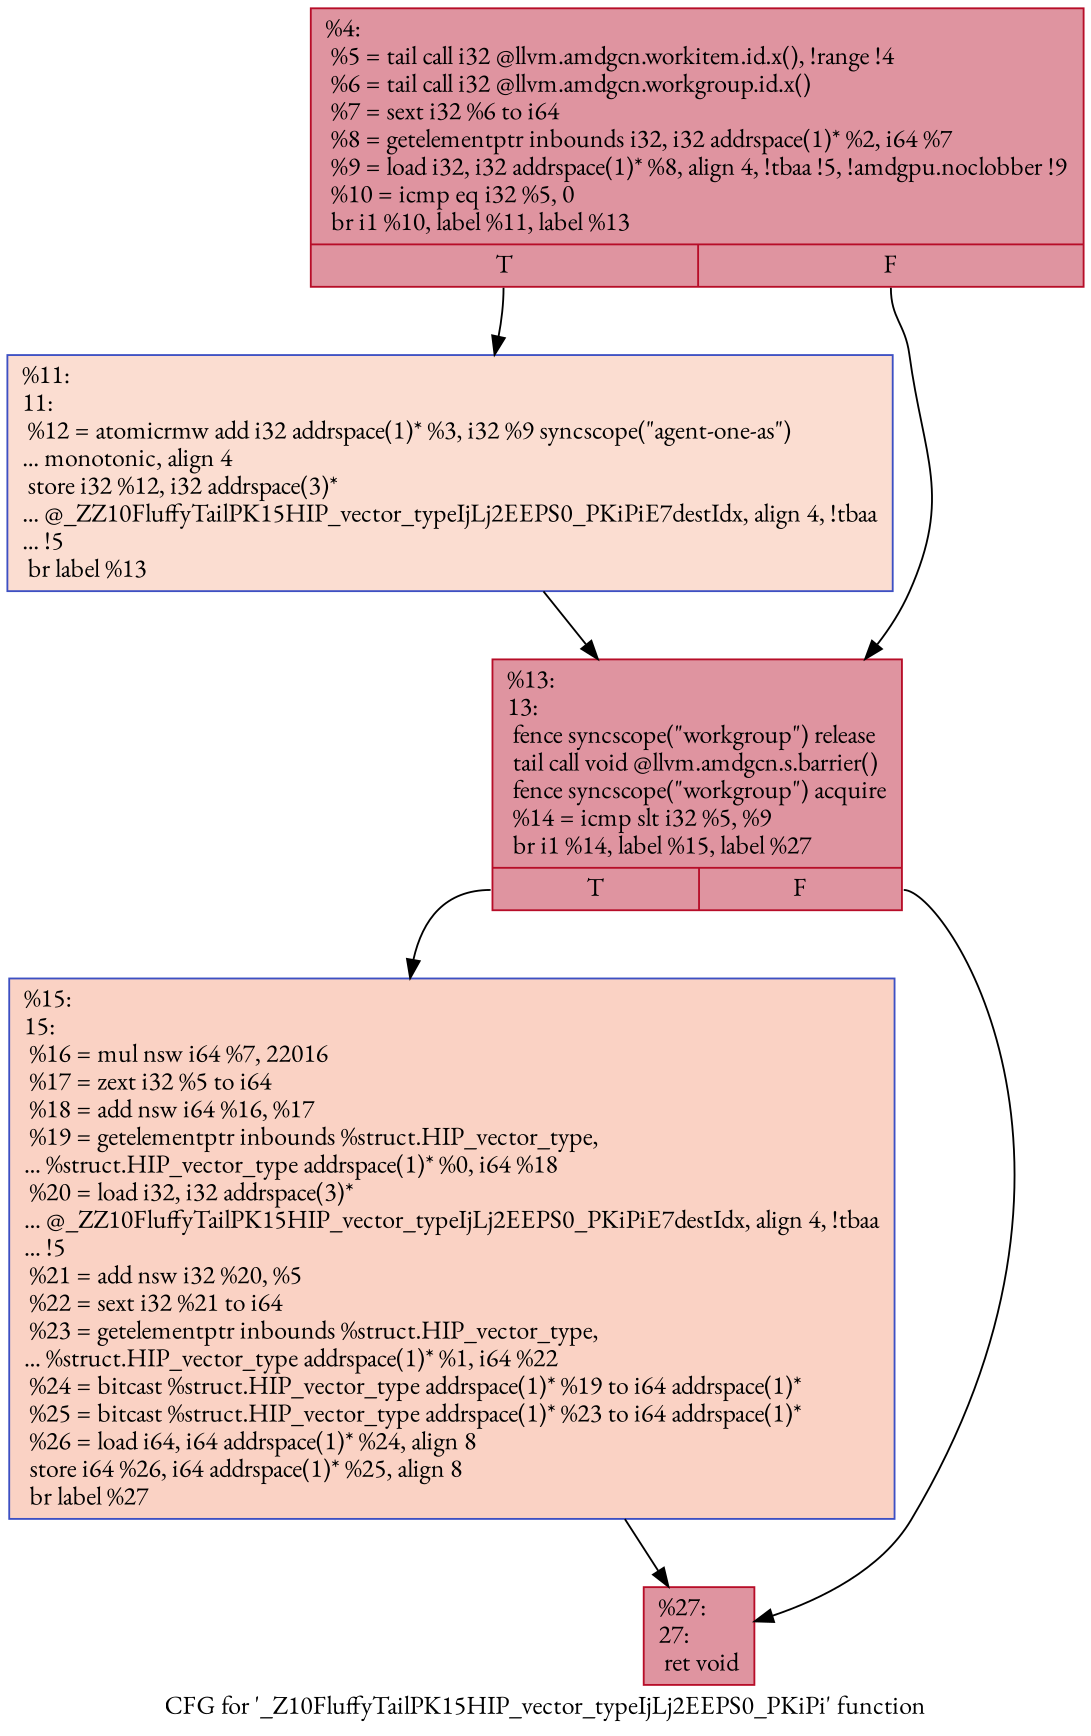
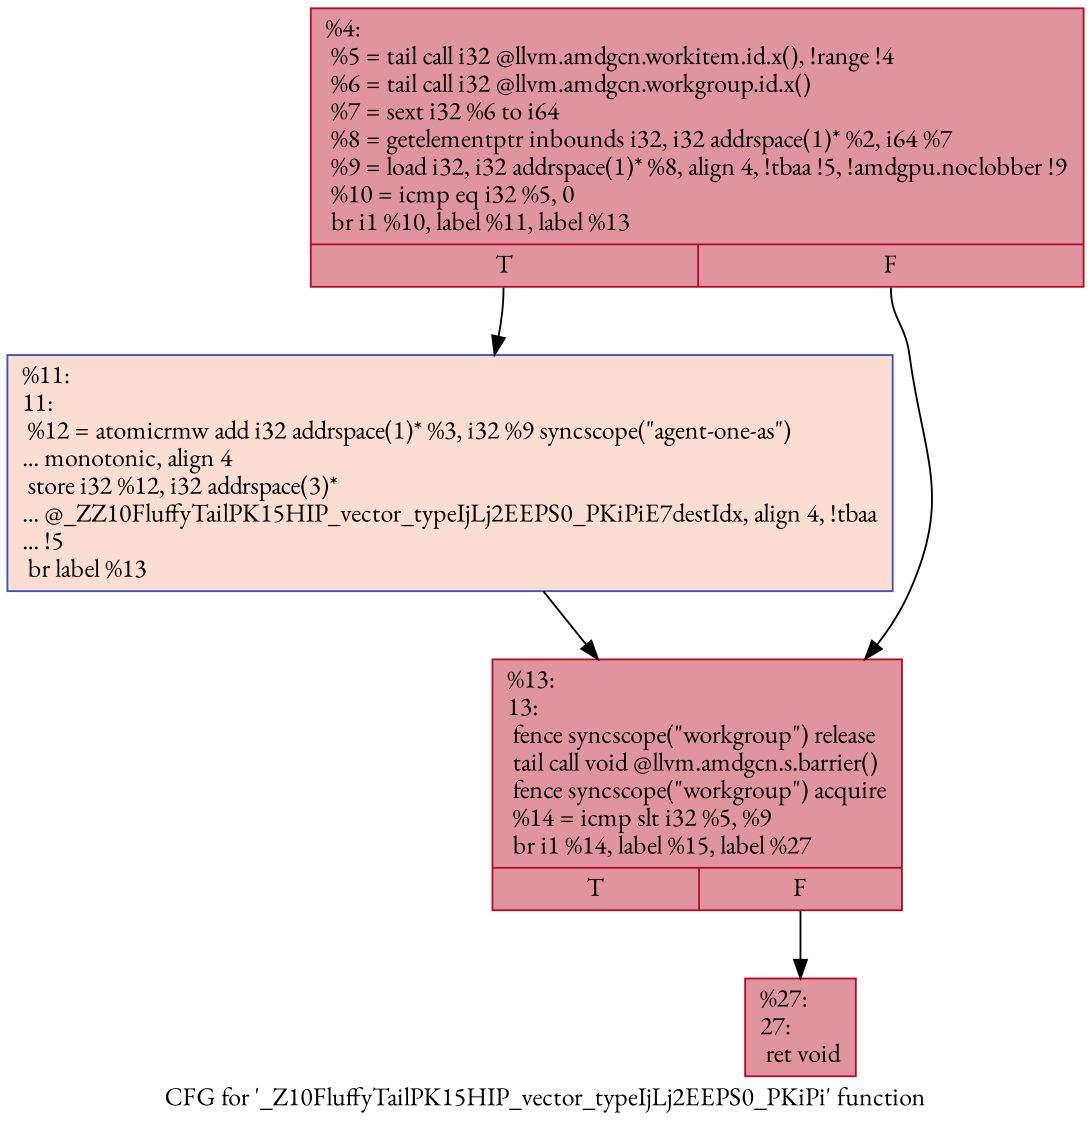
  digraph {
    label="CFG for '_Z10FluffyTailPK15HIP_vector_typeIjLj2EEPS0_PKiPi' function"
    fontname="EB Garamond"
    node [color="#b70d28ff" fillcolor="#b70d2870" shape=record style=filled fontname="EB Garamond"]
    edge [fontname="EB Garamond"]
    n1 [label="{%4:\l  %5 = tail call i32 @llvm.amdgcn.workitem.id.x(), !range !4\l  %6 = tail call i32 @llvm.amdgcn.workgroup.id.x()\l  %7 = sext i32 %6 to i64\l  %8 = getelementptr inbounds i32, i32 addrspace(1)* %2, i64 %7\l  %9 = load i32, i32 addrspace(1)* %8, align 4, !tbaa !5, !amdgpu.noclobber !9\l  %10 = icmp eq i32 %5, 0\l  br i1 %10, label %11, label %13\l|{<s0>T|<s1>F}}"]
    n2 [color="#3d50c3ff" fillcolor="#f7b39670" label="{%11:\l11:                                               \l  %12 = atomicrmw add i32 addrspace(1)* %3, i32 %9 syncscope(\"agent-one-as\")\l... monotonic, align 4\l  store i32 %12, i32 addrspace(3)*\l... @_ZZ10FluffyTailPK15HIP_vector_typeIjLj2EEPS0_PKiPiE7destIdx, align 4, !tbaa\l... !5\l  br label %13\l}"]
    n3 [label="{%13:\l13:                                               \l  fence syncscope(\"workgroup\") release\l  tail call void @llvm.amdgcn.s.barrier()\l  fence syncscope(\"workgroup\") acquire\l  %14 = icmp slt i32 %5, %9\l  br i1 %14, label %15, label %27\l|{<s0>T|<s1>F}}"]
-   n4 [color="#3d50c3ff" fillcolor="#f4987a70" label="{%15:\l15:                                               \l  %16 = mul nsw i64 %7, 22016\l  %17 = zext i32 %5 to i64\l  %18 = add nsw i64 %16, %17\l  %19 = getelementptr inbounds %struct.HIP_vector_type,\l... %struct.HIP_vector_type addrspace(1)* %0, i64 %18\l  %20 = load i32, i32 addrspace(3)*\l... @_ZZ10FluffyTailPK15HIP_vector_typeIjLj2EEPS0_PKiPiE7destIdx, align 4, !tbaa\l... !5\l  %21 = add nsw i32 %20, %5\l  %22 = sext i32 %21 to i64\l  %23 = getelementptr inbounds %struct.HIP_vector_type,\l... %struct.HIP_vector_type addrspace(1)* %1, i64 %22\l  %24 = bitcast %struct.HIP_vector_type addrspace(1)* %19 to i64 addrspace(1)*\l  %25 = bitcast %struct.HIP_vector_type addrspace(1)* %23 to i64 addrspace(1)*\l  %26 = load i64, i64 addrspace(1)* %24, align 8\l  store i64 %26, i64 addrspace(1)* %25, align 8\l  br label %27\l}"]
    n5 [label="{%27:\l27:                                               \l  ret void\l}"]
    n1 -> n2 [tailport=s0]
    n1 -> n3 [tailport=s1]
    n2 -> n3
-   n3 -> n4 [tailport=s0]
    n3 -> n5 [tailport=s1]
-   n4 -> n5
  }
